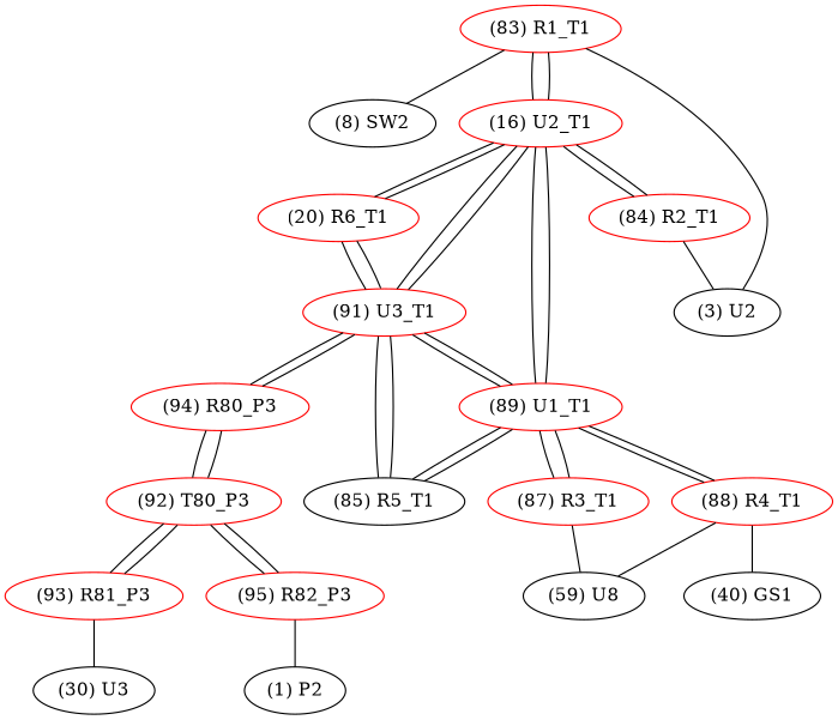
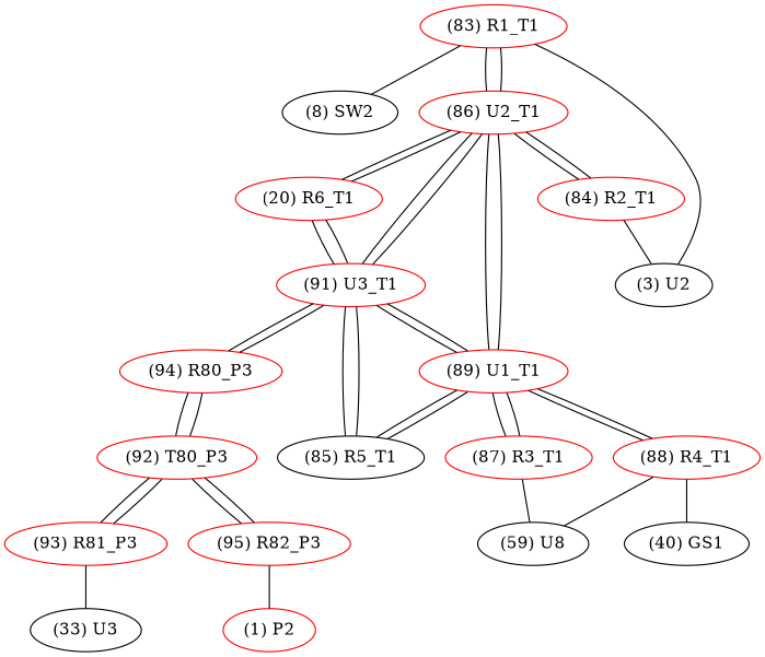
  graph {
    node [color=red]
    n1 [label="(83) R1_T1"]
    n2 [label="(8) SW2" color=""]
    n3 [label="(3) U2" color=""]
-   n4 [label="(16) U2_T1"]
+   n4 [label="(86) U2_T1"]
    n5 [label="(84) R2_T1"]
    n6 [label="(91) U3_T1"]
    n7 [label="(89) U1_T1"]
    n8 [label="(20) R6_T1"]
    n9 [color=black label="(85) R5_T1"]
    n10 [label="(94) R80_P3"]
    n11 [label="(87) R3_T1"]
    n12 [label="(88) R4_T1"]
    n13 [label="(92) T80_P3"]
    n14 [label="(59) U8" color=""]
    n15 [label="(40) GS1" color=""]
    n16 [label="(93) R81_P3"]
    n17 [label="(95) R82_P3"]
-   n18 [label="(30) U3" color=""]
-   n19 [label="(1) P2" color=""]
+   n18 [label="(33) U3" color=""]
+   n19 [label="(1) P2"]
    n1 -- n2
    n1 -- n3
    n1 -- n4
    n4 -- n1
    n4 -- n5
    n4 -- n6
    n4 -- n7
    n4 -- n8
    n5 -- n3
    n5 -- n4
    n6 -- n4
    n6 -- n7
    n6 -- n8
    n6 -- n9
    n6 -- n10
    n7 -- n4
    n7 -- n6
    n7 -- n9
    n7 -- n11
    n7 -- n12
    n8 -- n4
    n8 -- n6
    n9 -- n6
    n9 -- n7
    n10 -- n6
    n10 -- n13
    n11 -- n7
    n11 -- n14
    n12 -- n7
    n12 -- n14
    n12 -- n15
    n13 -- n10
    n13 -- n16
    n13 -- n17
    n16 -- n13
    n16 -- n18
    n17 -- n13
    n17 -- n19
  }
